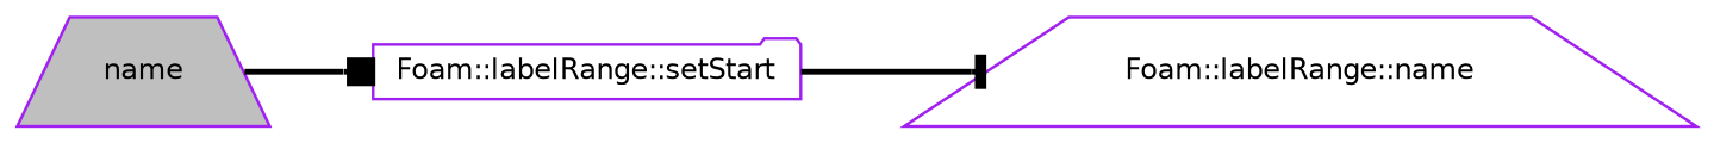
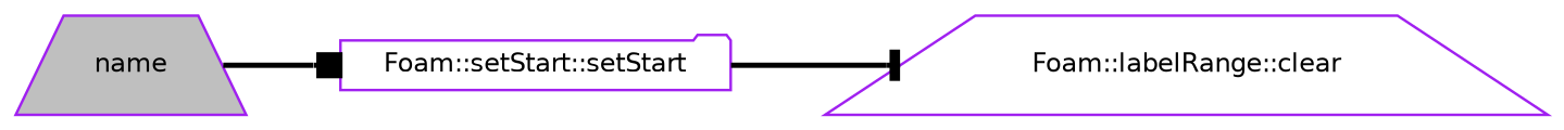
  digraph {
    rankdir=LR
    node [color=purple fontname=Helvetica fontsize=10 shape=trapezium]
    edge [color=black fontname=Helvetica fontsize=10 labelfontname=Helvetica labelfontsize=10 style=bold]
    n1 [fillcolor=grey75 fontcolor=black height=0.2 label=name style=filled width=0.4]
-   n2 [height=0.2 label="Foam::labelRange::setStart" shape=folder width=0.4]
-   n3 [height=0.2 label="Foam::labelRange::name" width=0.4]
+   n2 [height=0.2 label="Foam::setStart::setStart" shape=folder width=0.4]
+   n3 [height=0.2 label="Foam::labelRange::clear" width=0.4]
    n1 -> n2 [arrowhead=box]
    n2 -> n3 [arrowhead=tee]
  }
